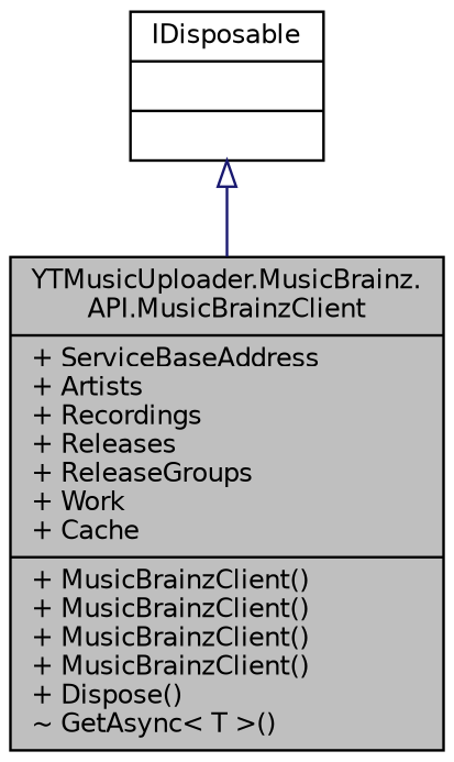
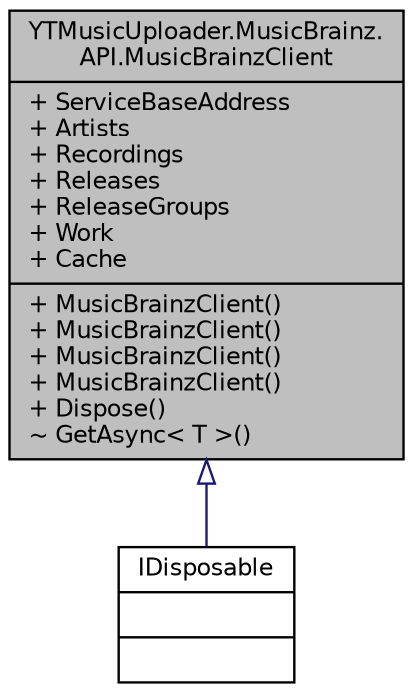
  digraph {
    node [color=black fontname=Helvetica fontsize=10 shape=record style=filled]
    n1 [fillcolor=grey75 fontcolor=black height=0.2 label="{YTMusicUploader.MusicBrainz.\lAPI.MusicBrainzClient\n|+ ServiceBaseAddress\l+ Artists\l+ Recordings\l+ Releases\l+ ReleaseGroups\l+ Work\l+ Cache\l|+ MusicBrainzClient()\l+ MusicBrainzClient()\l+ MusicBrainzClient()\l+ MusicBrainzClient()\l+ Dispose()\l~ GetAsync\< T \>()\l}" width=0.4]
    n2 [fillcolor=white height=0.2 label="{IDisposable\n||}" width=0.4]
-   n2 -> n1 [arrowtail=onormal color=midnightblue dir=back fontname=Helvetica fontsize=10 labelfontname=Helvetica labelfontsize=10 style=solid]
+   n1 -> n2 [arrowtail=onormal color=midnightblue dir=back fontname=Helvetica fontsize=10 labelfontname=Helvetica labelfontsize=10 style=solid]
  }
